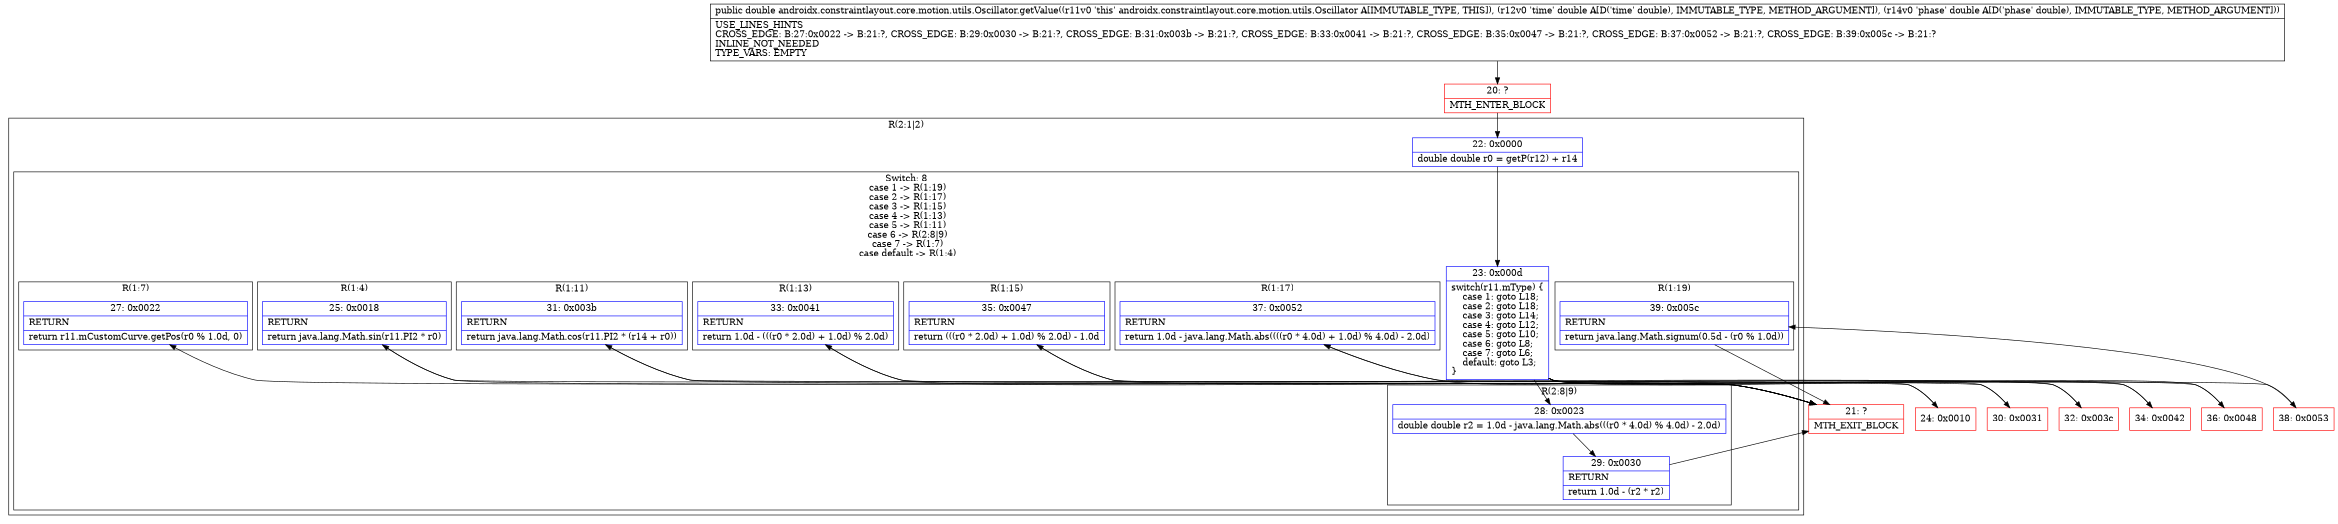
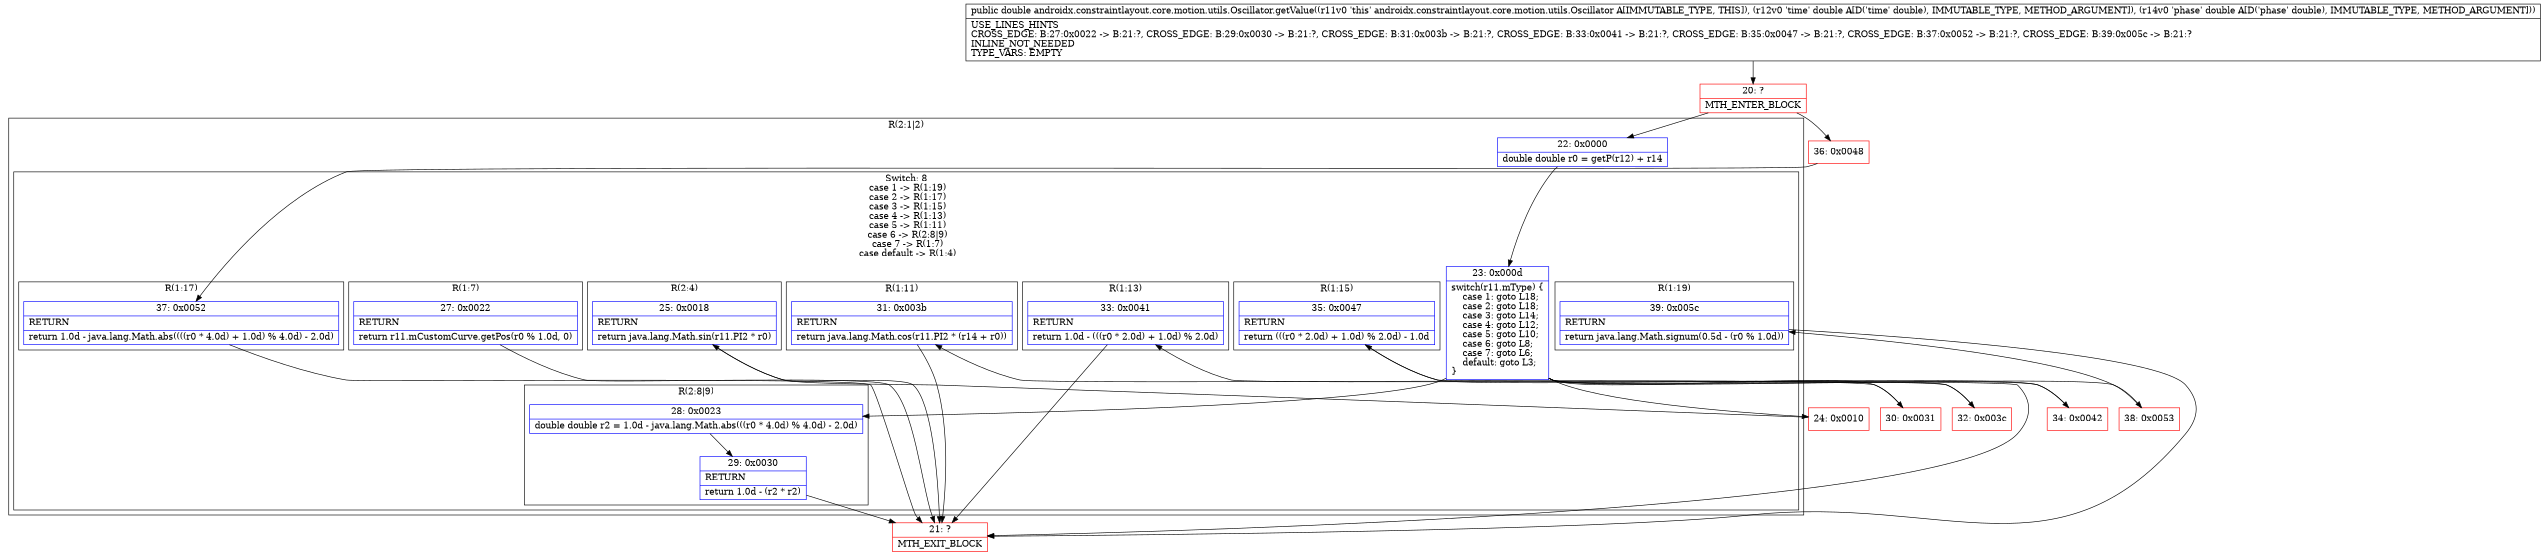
  digraph {
    node [color=blue shape=record]
    n1 [label="{39\:\ 0x005c|RETURN\l|return java.lang.Math.signum(0.5d \- (r0 % 1.0d))\l}"]
    n2 [label="{37\:\ 0x0052|RETURN\l|return 1.0d \- java.lang.Math.abs((((r0 * 4.0d) + 1.0d) % 4.0d) \- 2.0d)\l}"]
    n3 [label="{35\:\ 0x0047|RETURN\l|return (((r0 * 2.0d) + 1.0d) % 2.0d) \- 1.0d\l}"]
    n4 [label="{33\:\ 0x0041|RETURN\l|return 1.0d \- (((r0 * 2.0d) + 1.0d) % 2.0d)\l}"]
    n5 [label="{31\:\ 0x003b|RETURN\l|return java.lang.Math.cos(r11.PI2 * (r14 + r0))\l}"]
    n6 [label="{28\:\ 0x0023|double double r2 = 1.0d \- java.lang.Math.abs(((r0 * 4.0d) % 4.0d) \- 2.0d)\l}"]
    n7 [label="{29\:\ 0x0030|RETURN\l|return 1.0d \- (r2 * r2)\l}"]
    n8 [label="{27\:\ 0x0022|RETURN\l|return r11.mCustomCurve.getPos(r0 % 1.0d, 0)\l}"]
    n9 [label="{25\:\ 0x0018|RETURN\l|return java.lang.Math.sin(r11.PI2 * r0)\l}"]
    n10 [label="{23\:\ 0x000d|switch(r11.mType) \{\l    case 1: goto L18;\l    case 2: goto L18;\l    case 3: goto L14;\l    case 4: goto L12;\l    case 5: goto L10;\l    case 6: goto L8;\l    case 7: goto L6;\l    default: goto L3;\l\}\l}"]
    n11 [label="{22\:\ 0x0000|double double r0 = getP(r12) + r14\l}"]
    n12 [color=red label="{21\:\ ?|MTH_EXIT_BLOCK\l}"]
    n13 [color=red label="{24\:\ 0x0010}"]
    n14 [color=red label="{30\:\ 0x0031}"]
    n15 [color=red label="{32\:\ 0x003c}"]
    n16 [color=red label="{34\:\ 0x0042}"]
    n17 [color=red label="{36\:\ 0x0048}"]
    n18 [color=red label="{38\:\ 0x0053}"]
    n19 [color=red label="{20\:\ ?|MTH_ENTER_BLOCK\l}"]
    n20 [label="{public double androidx.constraintlayout.core.motion.utils.Oscillator.getValue((r11v0 'this' androidx.constraintlayout.core.motion.utils.Oscillator A[IMMUTABLE_TYPE, THIS]), (r12v0 'time' double A[D('time' double), IMMUTABLE_TYPE, METHOD_ARGUMENT]), (r14v0 'phase' double A[D('phase' double), IMMUTABLE_TYPE, METHOD_ARGUMENT]))  | USE_LINES_HINTS\lCROSS_EDGE: B:27:0x0022 \-\> B:21:?, CROSS_EDGE: B:29:0x0030 \-\> B:21:?, CROSS_EDGE: B:31:0x003b \-\> B:21:?, CROSS_EDGE: B:33:0x0041 \-\> B:21:?, CROSS_EDGE: B:35:0x0047 \-\> B:21:?, CROSS_EDGE: B:37:0x0052 \-\> B:21:?, CROSS_EDGE: B:39:0x005c \-\> B:21:?\lINLINE_NOT_NEEDED\lTYPE_VARS: EMPTY\l}" color=""]
    subgraph cluster_1 {
      label="R(2:1|2)"
      n11
      subgraph cluster_2 {
        label="Switch: 8\n case 1 -> R(1:19)\n case 2 -> R(1:17)\n case 3 -> R(1:15)\n case 4 -> R(1:13)\n case 5 -> R(1:11)\n case 6 -> R(2:8|9)\n case 7 -> R(1:7)\n case default -> R(1:4)"
        n10
        subgraph cluster_3 {
          label="R(1:19)"
          n1
        }
        subgraph cluster_4 {
          label="R(1:17)"
          n2
        }
        subgraph cluster_5 {
          label="R(1:15)"
          n3
        }
        subgraph cluster_6 {
          label="R(1:13)"
          n4
        }
        subgraph cluster_7 {
          label="R(1:11)"
          n5
        }
        subgraph cluster_8 {
          label="R(2:8|9)"
          n6
          n7
        }
        subgraph cluster_9 {
          label="R(1:7)"
          n8
        }
        subgraph cluster_10 {
-         label="R(1:4)"
+         label="R(2:4)"
          n9
        }
      }
    }
    n1 -> n12
    n2 -> n12
    n3 -> n12
    n4 -> n12
    n5 -> n12
    n6 -> n7
    n7 -> n12
-   n12 -> n8
+   n8 -> n12
    n9 -> n12
    n10 -> n6
    n10 -> n13
    n10 -> n14
    n10 -> n15
    n10 -> n16
-   n10 -> n17
+   n19 -> n17
    n10 -> n18
    n11 -> n10
    n13 -> n9
    n14 -> n5
    n15 -> n4
    n16 -> n3
    n17 -> n2
    n18 -> n1
    n19 -> n11
    n20 -> n19
  }
